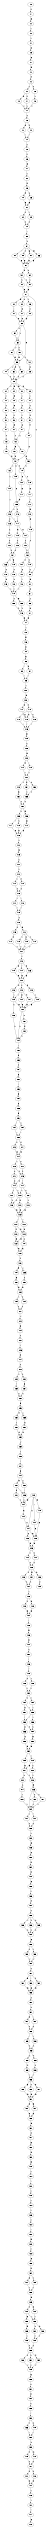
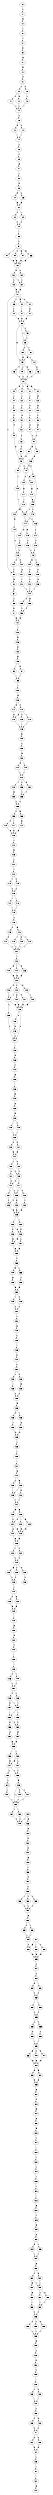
  strict digraph {
    fontname="Patrick Hand"
    node [fontname="Patrick Hand"]
    edge [fontname="Patrick Hand"]
    S0
    S1
    S2
    S3
    S4
    S5
    S6
    S7
    S8
    S9
    S10
    S11
    S12
    S13
    S14
    S15
    S16
    S17
    S18
    S19
    S20
    S21
    S22
    S23
    S24
    S25
    S26
    S27
    S28
    S29
    S30
    S31
    S32
    S33
    S34
    S35
    S36
    S37
    S38
    S39
    S40
    S41
    S42
    S43
    S44
    S45
    S46
    S47
    S48
    S49
    S50
    S51
    S52
    S53
    S54
    S55
    S56
    S57
    S58
    S59
    S60
    S61
    S62
    S63
    S64
    S65
    S66
    S67
    S68
    S69
    S70
    S71
    S72
    S73
    S74
    S75
    S76
    S77
    S78
    S79
    S80
    S81
    S82
    S83
    S84
    S85
    S86
    S87
    S88
    S89
    S90
    S91
    S92
    S93
    S94
    S95
    S96
    S97
    S98
    S99
    S100
    S101
    S102
    S103
    S104
    S105
    S106
    S107
    S108
    S109
    S110
    S111
    S112
    S113
    S114
    S115
    S116
    S117
    S118
    S119
    S120
    S121
    S122
    S123
    S124
    S125
    S126
    S127
    S128
    S129
    S130
    S131
    S132
    S133
    S134
    S135
    S136
    S137
    S138
    S139
    S140
    S141
    S142
    S143
    S144
    S145
    S146
    S147
    S148
    S149
    S150
    S151
    S152
    S153
    S154
    S155
    S156
    S157
    S158
    S159
    S160
    S161
    S162
    S163
    S164
    S165
    S166
    S167
    S168
    S169
    S170
    S171
    S172
    S173
    S174
    S175
    S176
    S177
    S178
    S179
    S180
    S181
    S182
    S183
    S184
    S185
    S186
    S187
    S188
    S189
    S190
    S191
    S192
    S193
    S194
    S195
    S196
    S197
    S198
    S199
    S200
    S201
    S202
    S203
    S204
    S205
    S206
    S207
    S208
    S209
    S210
    S211
    S212
    S213
    S214
    S215
    S216
    S217
    S218
    S219
    S220
    S221
    S222
    S223
    S224
    S225
    S226
    S227
    S228
    S229
    S230
    S231
    S232
    S233
    S234
    S235
    S236
    S237
    S238
    S239
    S240
    S241
    S242
    S243
    S244
    S245
    S246
    S247
    S248
    S249
    S250
    S251
    S252
    S253
    S254
    S255
    S256
    S257
    S258
    S259
    S260
    S261
    S262
    S263
    S264
    S265
    S266
    S267
    S268
    S269
    S270
    S271
    S272
    S273
    S274
    S275
    S276
    S277
    S278
    S279
    S280
    S281
    S282
    S283
    S284
    S286
    S287
    S288
    S289
    S290
    S291
    S292
    S293
    S294
    S295
    S296
    S297
    S298
    S299
    S300
    S301
    S302
    S303
    S304
    S305
    S306
    S307
    S308
    S309
    S310
    S311
    S312
    S313
    S314
    S315
    S316
    S317
    S318
    S319
    S320
    S321
    S322
    S323
    S324
    S325
    S326
    S327
    S328
    S329
    S330
    S331
    S332
    S333
    S334
    S335
    S336
    S337
    S338
    S339
    S340
    S341
    S342
    S343
    S344
    S345
    S346
    S347
    S348
    S349
    S350
    S351
    S352
    S353
    S354
    S355
    S356
    S357
    S358
    S359
    S360
    S361
    S362
    S363
    S364
    S365
    S366
    S367
    S368
    S369
    S370
    S371
    S372
    S373
    S374
    S375
    S376
    S377
    S378
    S379
    S380
    S381
    S382
    S383
    S384
    S385
    S386
    S387
    S388
    S389
    S390
    S391
    S392
    S393
    S394
    S395
    S396
    S397
    S398
    S399
    S400
    S401
    S402
    S403
    S404
    S405
    S406
    S407
    S408
    S409
    S410
    S411
    S412
    S413
    S414
    S415
    S416
    S417
    S418
    S0 -> S1 [label=R]
    S1 -> S2 [label=E]
    S2 -> S3 [label=K]
    S3 -> S4 [label=K]
    S4 -> S5 [label=P]
    S5 -> S6 [label=G]
    S6 -> S7 [label=E]
    S7 -> S8 [label=M]
    S8 -> S9 [label=N]
    S8 -> S10 [label=S]
    S9 -> S11 [label=R]
    S9 -> S12 [label=P]
    S10 -> S13 [label=W]
    S11 -> S14 [label=W]
    S12 -> S14 [label=W]
    S13 -> S14 [label=W]
    S14 -> S15 [label=S]
    S15 -> S16 [label=T]
    S15 -> S17 [label=S]
    S16 -> S18 [label=Y]
    S17 -> S18 [label=Y]
    S18 -> S19 [label=L]
    S19 -> S20 [label=L]
    S20 -> S21 [label=G]
    S21 -> S22 [label=W]
    S22 -> S23 [label=T]
    S23 -> S24 [label=T]
    S23 -> S25 [label=A]
    S24 -> S26 [label=F]
    S25 -> S26 [label=F]
    S26 -> S27 [label=L]
    S26 -> S28 [label=V]
    S27 -> S29 [label=L]
    S28 -> S29 [label=L]
    S29 -> S30 [label=Y]
    S30 -> S31 [label=S]
    S31 -> S32 [label=Y]
    S31 -> S33 [label=S]
    S31 -> S34 [label=C]
    S31 -> S35 [label=F]
    S32 -> S36 [label=E]
    S33 -> S36 [label=E]
    S34 -> S36 [label=E]
    S35 -> S36 [label=E]
    S36 -> S37 [label=T]
    S36 -> S38 [label=A]
    S37 -> S39 [label=N]
    S37 -> S40 [label=S]
    S38 -> S39 [label=N]
    S39 -> S41 [label=G]
    S40 -> S41 [label=G]
    S41 -> S42 [label=E]
    S41 -> S43 [label=D]
    S41 -> S44 [label=A]
    S41 -> S45 [label=N]
    S42 -> S46 [label=I]
    S43 -> S47 [label=G]
    S44 -> S48 [label=P]
    S45 -> S49 [label=L]
    S46 -> S50 [label=P]
    S47 -> S51 [label=Q]
    S48 -> S50 [label=P]
    S49 -> S50 [label=P]
    S50 -> S52 [label=N]
    S50 -> S53 [label=G]
    S50 -> S54 [label=L]
    S51 -> S55 [label=A]
    S52 -> S56 [label=W]
    S52 -> S57 [label=L]
    S53 -> S58 [label=P]
    S53 -> S59 [label=L]
    S53 -> S60 [label=W]
    S54 -> S52 [label=N]
    S55 -> S61 [label=P]
    S56 -> S53 [label=G]
    S57 -> S53 [label=G]
    S57 -> S62 [label=N]
    S58 -> S63 [label=L]
    S59 -> S63 [label=L]
    S60 -> S63 [label=L]
    S61 -> S64 [label=C]
    S62 -> S65 [label=Q]
    S63 -> S66 [label=G]
    S63 -> S67 [label=N]
    S63 -> S68 [label=E]
    S63 -> S69 [label=P]
    S64 -> S70 [label=V]
    S65 -> S63 [label=L]
    S66 -> S71 [label=K]
    S67 -> S72 [label=N]
    S68 -> S73 [label=G]
    S69 -> S74 [label=K]
    S70 -> S75 [label=F]
    S71 -> S76 [label=H]
    S72 -> S77 [label=S]
    S73 -> S78 [label=G]
    S74 -> S79 [label=D]
    S75 -> S80 [label=P]
    S76 -> S81 [label=N]
    S77 -> S82 [label=Q]
    S78 -> S83 [label=R]
    S79 -> S84 [label=H]
    S80 -> S85 [label=F]
    S81 -> S86 [label=Q]
    S82 -> S87 [label=V]
    S83 -> S88 [label=E]
    S84 -> S89 [label=M]
    S85 -> S90 [label=I]
    S85 -> S91 [label=T]
    S86 -> S92 [label=D]
    S87 -> S93 [label=R]
    S88 -> S92 [label=D]
    S89 -> S94 [label=T]
    S90 -> S95 [label=Y]
    S91 -> S95 [label=Y]
    S92 -> S96 [label=I]
    S92 -> S97 [label=F]
    S93 -> S98 [label=S]
    S94 -> S99 [label=K]
    S94 -> S100 [label=H]
    S94 -> S101 [label=S]
    S95 -> S102 [label=K]
    S96 -> S103 [label=P]
    S97 -> S94 [label=T]
    S98 -> S94 [label=T]
    S99 -> S104 [label=N]
    S100 -> S105 [label=P]
    S101 -> S106 [label=S]
    S101 -> S107 [label=P]
    S102 -> S108 [label=G]
    S103 -> S101 [label=S]
    S104 -> S109 [label=W]
    S105 -> S109 [label=W]
    S105 -> S110 [label=R]
    S106 -> S111 [label=F]
    S107 -> S112 [label=F]
    S108 -> S113 [label=S]
    S108 -> S114 [label=T]
    S109 -> S115 [label=L]
    S109 -> S116 [label=I]
    S110 -> S116 [label=I]
    S111 -> S117 [label=V]
    S112 -> S105 [label=P]
    S113 -> S118 [label=V]
    S113 -> S119 [label=T]
    S113 -> S120 [label=S]
    S114 -> S119 [label=T]
    S115 -> S121 [label=A]
    S116 -> S122 [label=T]
    S116 -> S123 [label=G]
    S117 -> S124 [label=F]
    S118 -> S125 [label=Y]
    S119 -> S125 [label=Y]
    S120 -> S125 [label=Y]
    S121 -> S126 [label=R]
    S122 -> S127 [label=L]
    S123 -> S128 [label=S]
    S124 -> S129 [label=C]
    S125 -> S130 [label=F]
    S126 -> S131 [label=R]
    S127 -> S132 [label=S]
    S128 -> S131 [label=R]
    S129 -> S132 [label=S]
    S130 -> S133 [label=S]
    S131 -> S134 [label=E]
    S131 -> S135 [label=N]
    S132 -> S136 [label=S]
    S132 -> S137 [label=R]
    S133 -> S138 [label=C]
    S134 -> S139 [label=R]
    S135 -> S140 [label=H]
    S136 -> S43 [label=D]
    S137 -> S141 [label=Q]
    S138 -> S142 [label=T]
    S138 -> S143 [label=I]
    S139 -> S144 [label=D]
    S140 -> S145 [label=Q]
    S141 -> S146 [label=K]
    S142 -> S147 [label=K]
    S143 -> S147 [label=K]
    S144 -> S148 [label=K]
    S145 -> S148 [label=K]
    S146 -> S148 [label=K]
    S147 -> S149 [label=K]
    S147 -> S150 [label=A]
    S147 -> S151 [label=T]
    S148 -> S152 [label=D]
    S148 -> S153 [label=E]
    S149 -> S154 [label=G]
    S150 -> S155 [label=N]
    S151 -> S155 [label=N]
    S152 -> S156 [label=S]
    S153 -> S156 [label=S]
    S154 -> S157 [label=S]
    S155 -> S157 [label=S]
    S156 -> S64 [label=C]
    S157 -> S158 [label=L]
    S157 -> S159 [label=F]
    S158 -> S160 [label=S]
    S158 -> S161 [label=Y]
    S159 -> S162 [label=F]
    S160 -> S163 [label=P]
    S161 -> S163 [label=P]
    S162 -> S163 [label=P]
    S163 -> S164 [label=W]
    S164 -> S165 [label=C]
    S165 -> S166 [label=A]
    S166 -> S167 [label=N]
    S167 -> S168 [label=K]
    S167 -> S169 [label=R]
    S168 -> S170 [label=A]
    S169 -> S170 [label=A]
    S170 -> S171 [label=V]
    S170 -> S172 [label=I]
    S171 -> S173 [label=Y]
    S172 -> S173 [label=Y]
    S173 -> S174 [label=D]
    S174 -> S175 [label=R]
    S174 -> S176 [label=G]
    S175 -> S177 [label=H]
    S176 -> S178 [label=N]
    S176 -> S179 [label=K]
    S176 -> S180 [label=Q]
    S177 -> S181 [label=W]
    S178 -> S181 [label=W]
    S179 -> S181 [label=W]
    S180 -> S181 [label=W]
    S181 -> S182 [label=K]
    S182 -> S183 [label=P]
    S182 -> S184 [label=Y]
    S182 -> S185 [label=T]
    S183 -> S186 [label=C]
    S184 -> S186 [label=C]
    S185 -> S186 [label=C]
    S186 -> S187 [label=L]
    S186 -> S188 [label=T]
    S186 -> S189 [label=M]
    S187 -> S190 [label=V]
    S187 -> S191 [label=M]
    S187 -> S192 [label=P]
    S188 -> S193 [label=K]
    S189 -> S190 [label=V]
    S190 -> S194 [label=E]
    S190 -> S195 [label=D]
    S191 -> S194 [label=E]
    S192 -> S194 [label=E]
    S193 -> S194 [label=E]
    S194 -> S196 [label=D]
    S194 -> S197 [label=D]
    S195 -> S197 [label=D]
    S196 -> S198 [label=T]
    S197 -> S199 [label=Y]
    S198 -> S197 [label=D]
    S199 -> S200 [label=P]
    S200 -> S201 [label=R]
    S201 -> S202 [label=C]
    S202 -> S203 [label=I]
    S203 -> S204 [label=F]
    S204 -> S205 [label=P]
    S205 -> S206 [label=F]
    S206 -> S207 [label=I]
    S206 -> S208 [label=N]
    S207 -> S209 [label=Y]
    S208 -> S209 [label=Y]
    S209 -> S210 [label=R]
    S209 -> S211 [label=H]
    S210 -> S212 [label=G]
    S211 -> S212 [label=G]
    S212 -> S213 [label=K]
    S212 -> S214 [label=R]
    S213 -> S215 [label=S]
    S213 -> S216 [label=A]
    S214 -> S215 [label=S]
    S215 -> S217 [label=Y]
    S215 -> S218 [label=H]
    S216 -> S218 [label=H]
    S217 -> S219 [label=S]
    S217 -> S220 [label=N]
    S218 -> S220 [label=N]
    S218 -> S221 [label=K]
    S219 -> S222 [label=N]
    S220 -> S223 [label=S]
    S220 -> S224 [label=T]
    S221 -> S223 [label=S]
    S222 -> S225 [label=C]
    S223 -> S225 [label=C]
    S224 -> S225 [label=C]
    S225 -> S226 [label=I]
    S225 -> S227 [label=V]
    S226 -> S228 [label=T]
    S226 -> S229 [label=M]
    S227 -> S228 [label=T]
    S228 -> S230 [label=E]
    S228 -> S231 [label=D]
    S229 -> S230 [label=E]
    S230 -> S232 [label=G]
    S231 -> S232 [label=G]
    S232 -> S233 [label=S]
    S233 -> S234 [label=F]
    S233 -> S235 [label=W]
    S234 -> S236 [label=F]
    S235 -> S237 [label=L]
    S236 -> S238 [label=G]
    S237 -> S238 [label=G]
    S238 -> S239 [label=K]
    S238 -> S240 [label=R]
    S239 -> S241 [label=L]
    S240 -> S241 [label=L]
    S241 -> S242 [label=W]
    S242 -> S243 [label=C]
    S243 -> S244 [label=S]
    S244 -> S245 [label=V]
    S245 -> S246 [label=T]
    S246 -> S247 [label=S]
    S247 -> S248 [label=N]
    S247 -> S249 [label=S]
    S248 -> S250 [label=Y]
    S249 -> S251 [label=F]
    S250 -> S252 [label=D]
    S251 -> S252 [label=D]
    S252 -> S253 [label=E]
    S253 -> S254 [label=M]
    S253 -> S255 [label=K]
    S254 -> S256 [label=K]
    S255 -> S257 [label=Q]
    S256 -> S258 [label=Q]
    S257 -> S258 [label=Q]
    S258 -> S259 [label=W]
    S259 -> S260 [label=K]
    S260 -> S261 [label=Y]
    S261 -> S262 [label=C]
    S262 -> S263 [label=A]
    S262 -> S264 [label=E]
    S263 -> S265 [label=I]
    S264 -> S265 [label=I]
    S264 -> S266 [label=T]
    S265 -> S267 [label=N]
    S266 -> S267 [label=N]
-   S268 -> S267 [label=E]
+   S267 -> S268 [label=E]
    S267 -> S269 [label=G]
    S268 -> S270 [label=F]
    S268 -> S271 [label=H]
    S268 -> S272 [label=Y]
    S269 -> S271 [label=H]
    S270 -> S273 [label=G]
    S271 -> S273 [label=G]
    S271 -> S274 [label=Q]
    S272 -> S273 [label=G]
    S273 -> S275 [label=G]
    S274 -> S275 [label=G]
    S275 -> S276 [label=N]
    S275 -> S277 [label=S]
    S276 -> S278 [label=S]
    S277 -> S278 [label=S]
    S278 -> S279 [label=L]
    S278 -> S280 [label=Q]
    S278 -> S281 [label=F]
    S279 -> S282 [label=S]
    S280 -> S283 [label=R]
    S281 -> S282 [label=S]
    S282 -> S284 [label=K]
    S284 -> S286 [label=S]
    S284 -> S287 [label=P]
    S286 -> S288 [label=C]
    S287 -> S288 [label=C]
    S288 -> S289 [label=I]
    S289 -> S290 [label=F]
    S290 -> S291 [label=P]
    S291 -> S292 [label=S]
    S292 -> S293 [label=I]
    S293 -> S294 [label=Y]
    S294 -> S295 [label=R]
    S294 -> S296 [label=K]
    S295 -> S297 [label=N]
    S296 -> S297 [label=N]
    S297 -> S298 [label=S]
    S297 -> S299 [label=N]
    S298 -> S300 [label=V]
    S298 -> S301 [label=T]
    S299 -> S300 [label=V]
    S300 -> S302 [label=I]
    S300 -> S303 [label=V]
    S301 -> S302 [label=I]
    S302 -> S304 [label=S]
    S302 -> S305 [label=T]
    S303 -> S304 [label=S]
    S304 -> S306 [label=E]
    S305 -> S307 [label=Q]
    S306 -> S308 [label=C]
    S307 -> S308 [label=C]
    S308 -> S309 [label=I]
    S308 -> S310 [label=V]
    S309 -> S311 [label=E]
    S310 -> S311 [label=E]
    S310 -> S312 [label=D]
    S311 -> S313 [label=N]
    S311 -> S314 [label=D]
    S312 -> S313 [label=N]
    S313 -> S315 [label=E]
    S314 -> S316 [label=D]
    S315 -> S317 [label=D]
    S315 -> S318 [label=N]
    S315 -> S319 [label=S]
    S316 -> S320 [label=K]
    S317 -> S318 [label=N]
    S318 -> S321 [label=K]
    S318 -> S322 [label=Y]
    S319 -> S318 [label=N]
    S320 -> S318 [label=N]
    S321 -> S323 [label=L]
    S322 -> S323 [label=L]
-   S323 -> S324 [label=W]
+   S324 -> S323 [label=W]
    S324 -> S325 [label=C]
    S325 -> S326 [label=P]
    S326 -> S327 [label=T]
    S327 -> S328 [label=T]
    S328 -> S329 [label=E]
    S329 -> S330 [label=N]
    S330 -> S331 [label=M]
    S331 -> S332 [label=D]
    S332 -> S333 [label=K]
    S332 -> S334 [label=S]
    S332 -> S335 [label=A]
    S333 -> S336 [label=D]
    S334 -> S336 [label=D]
    S335 -> S336 [label=D]
    S336 -> S337 [label=G]
    S337 -> S338 [label=L]
    S337 -> S339 [label=K]
    S338 -> S340 [label=W]
    S339 -> S340 [label=W]
-   S340 -> S341 [label=S]
+   S340 -> S342 [label=S]
    S341 -> S342 [label=F]
    S341 -> S343 [label=I]
    S341 -> S344 [label=L]
    S342 -> S345 [label=C]
    S343 -> S345 [label=C]
    S344 -> S345 [label=C]
    S345 -> S346 [label=A]
    S346 -> S347 [label=D]
    S347 -> S348 [label=T]
    S347 -> S349 [label=I]
    S348 -> S350 [label=R]
    S349 -> S350 [label=R]
    S350 -> S351 [label=I]
    S350 -> S352 [label=V]
    S351 -> S353 [label=S]
    S352 -> S353 [label=S]
    S353 -> S354 [label=A]
    S353 -> S355 [label=S]
    S354 -> S356 [label=M]
    S355 -> S357 [label=L]
    S356 -> S358 [label=V]
    S357 -> S358 [label=V]
    S358 -> S359 [label=F]
    S358 -> S360 [label=S]
    S358 -> S361 [label=P]
    S359 -> S362 [label=G]
    S360 -> S362 [label=G]
    S361 -> S362 [label=G]
    S362 -> S363 [label=P]
    S362 -> S364 [label=F]
    S363 -> S365 [label=P]
    S364 -> S365 [label=P]
    S365 -> S366 [label=C]
    S366 -> S367 [label=H]
    S367 -> S368 [label=F]
    S368 -> S369 [label=P]
    S369 -> S370 [label=F]
    S370 -> S371 [label=N]
    S371 -> S372 [label=Y]
    S372 -> S373 [label=K]
    S373 -> S374 [label=N]
    S374 -> S375 [label=K]
    S375 -> S376 [label=N]
    S376 -> S377 [label=Y]
    S377 -> S378 [label=F]
    S378 -> S379 [label=N]
    S379 -> S380 [label=C]
    S380 -> S381 [label=T]
    S381 -> S382 [label=T]
    S381 -> S383 [label=N]
    S382 -> S384 [label=K]
    S383 -> S384 [label=K]
    S384 -> S385 [label=G]
    S385 -> S386 [label=S]
    S385 -> S387 [label=T]
    S386 -> S388 [label=E]
    S386 -> S389 [label=K]
    S387 -> S389 [label=K]
    S388 -> S390 [label=E]
    S389 -> S391 [label=D]
    S389 -> S392 [label=Q]
    S390 -> S393 [label=K]
    S391 -> S394 [label=N]
    S392 -> S394 [label=N]
    S393 -> S395 [label=L]
    S394 -> S395 [label=L]
    S395 -> S396 [label=L]
    S395 -> S397 [label=S]
    S395 -> S398 [label=M]
    S396 -> S399 [label=W]
    S397 -> S399 [label=W]
    S398 -> S399 [label=W]
    S399 -> S400 [label=C]
    S400 -> S401 [label=A]
    S401 -> S402 [label=T]
    S402 -> S403 [label=S]
    S403 -> S404 [label=Y]
    S404 -> S405 [label=N]
    S404 -> S406 [label=D]
    S405 -> S407 [label=Y]
    S406 -> S407 [label=Y]
    S407 -> S408 [label=D]
    S408 -> S409 [label=R]
    S408 -> S410 [label=Q]
    S409 -> S411 [label=D]
    S410 -> S411 [label=D]
    S411 -> S412 [label=H]
    S411 -> S413 [label=R]
    S412 -> S414 [label=T]
    S413 -> S414 [label=T]
    S414 -> S415 [label=W]
    S415 -> S416 [label=V]
    S416 -> S417 [label=Y]
    S417 -> S418 [label=C]
  }
